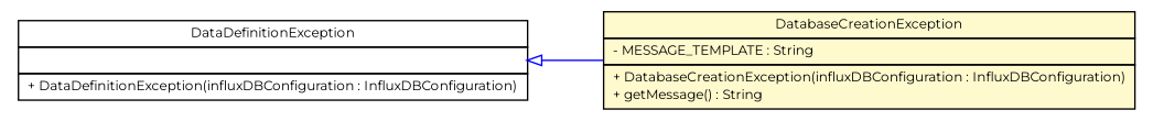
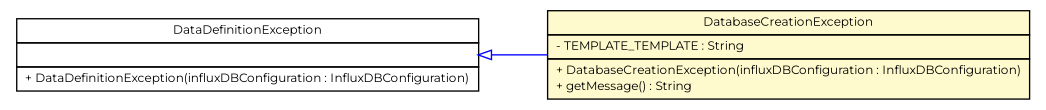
  digraph {
    nodesep=0.25
    ranksep=0.5
    rankdir=LR
    fontname=Montserrat
    node [fontcolor=black fontname=Montserrat fontsize=9.0 shape=plaintext]
    n1 [label=<<table title="com.polymathiccoder.servo.publish.influxdb.operations.error.InfluxDBOperationException.DataDefinitionException" border="0" cellborder="1" cellspacing="0" cellpadding="2" port="p" href="./InfluxDBOperationException.DataDefinitionException.html"> 		<tr><td><table border="0" cellspacing="0" cellpadding="1"> <tr><td align="center" balign="center"> DataDefinitionException </td></tr> 		</table></td></tr> 		<tr><td><table border="0" cellspacing="0" cellpadding="1"> <tr><td align="left" balign="left">  </td></tr> 		</table></td></tr> 		<tr><td><table border="0" cellspacing="0" cellpadding="1"> <tr><td align="left" balign="left"> + DataDefinitionException(influxDBConfiguration : InfluxDBConfiguration) </td></tr> 		</table></td></tr> 		</table>>]
-   n2 [label=<<table title="com.polymathiccoder.servo.publish.influxdb.operations.error.InfluxDBOperationException.DataDefinitionException.DatabaseCreationException" border="0" cellborder="1" cellspacing="0" cellpadding="2" port="p" bgcolor="lemonChiffon" href="./InfluxDBOperationException.DataDefinitionException.DatabaseCreationException.html"> 		<tr><td><table border="0" cellspacing="0" cellpadding="1"> <tr><td align="center" balign="center"> DatabaseCreationException </td></tr> 		</table></td></tr> 		<tr><td><table border="0" cellspacing="0" cellpadding="1"> <tr><td align="left" balign="left"> - MESSAGE_TEMPLATE : String </td></tr> 		</table></td></tr> 		<tr><td><table border="0" cellspacing="0" cellpadding="1"> <tr><td align="left" balign="left"> + DatabaseCreationException(influxDBConfiguration : InfluxDBConfiguration) </td></tr> <tr><td align="left" balign="left"> + getMessage() : String </td></tr> 		</table></td></tr> 		</table>>]
+   n2 [label=<<table title="com.polymathiccoder.servo.publish.influxdb.operations.error.InfluxDBOperationException.DataDefinitionException.DatabaseCreationException" border="0" cellborder="1" cellspacing="0" cellpadding="2" port="p" bgcolor="lemonChiffon" href="./InfluxDBOperationException.DataDefinitionException.DatabaseCreationException.html"> 		<tr><td><table border="0" cellspacing="0" cellpadding="1"> <tr><td align="center" balign="center"> DatabaseCreationException </td></tr> 		</table></td></tr> 		<tr><td><table border="0" cellspacing="0" cellpadding="1"> <tr><td align="left" balign="left"> - TEMPLATE_TEMPLATE : String </td></tr> 		</table></td></tr> 		<tr><td><table border="0" cellspacing="0" cellpadding="1"> <tr><td align="left" balign="left"> + DatabaseCreationException(influxDBConfiguration : InfluxDBConfiguration) </td></tr> <tr><td align="left" balign="left"> + getMessage() : String </td></tr> 		</table></td></tr> 		</table>>]
    n1 -> n2 [arrowtail=empty dir=back fontname=Montserrat fontsize=10 headport=p labelfontname=Helvetica labelfontsize=10 tailport=p color=blue]
  }
